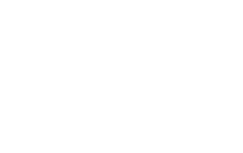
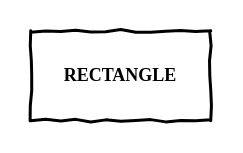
  <mxCell id="0" />
  <mxCell id="1" parent="0" />
+ <mxCell id="2" value="RECTANGLE" style="html=1;whiteSpace=wrap;comic=1;strokeWidth=2;fontFamily=Comic Sans MS;fontStyle=1;" vertex="1" parent="1"><mxGeometry x="20" y="20" width="120" height="60" as="geometry" /></mxCell>
